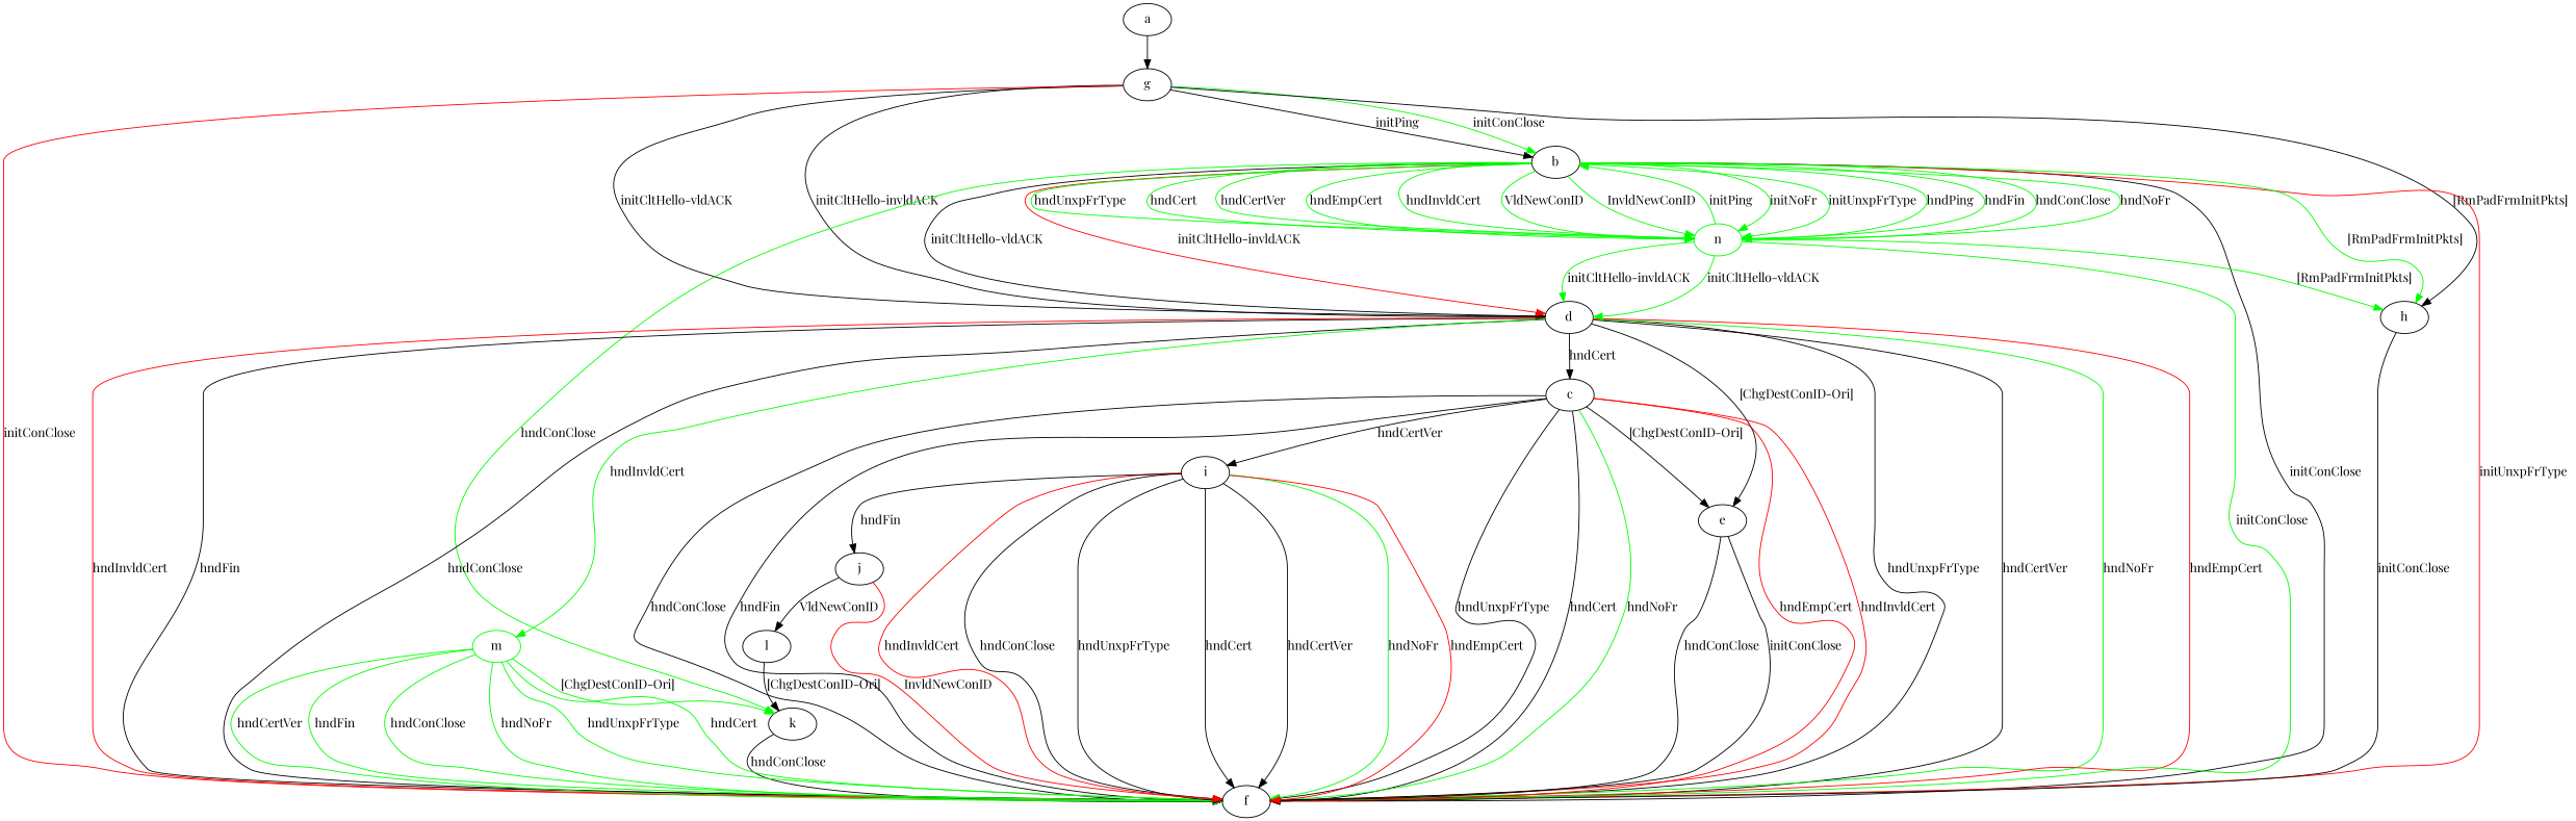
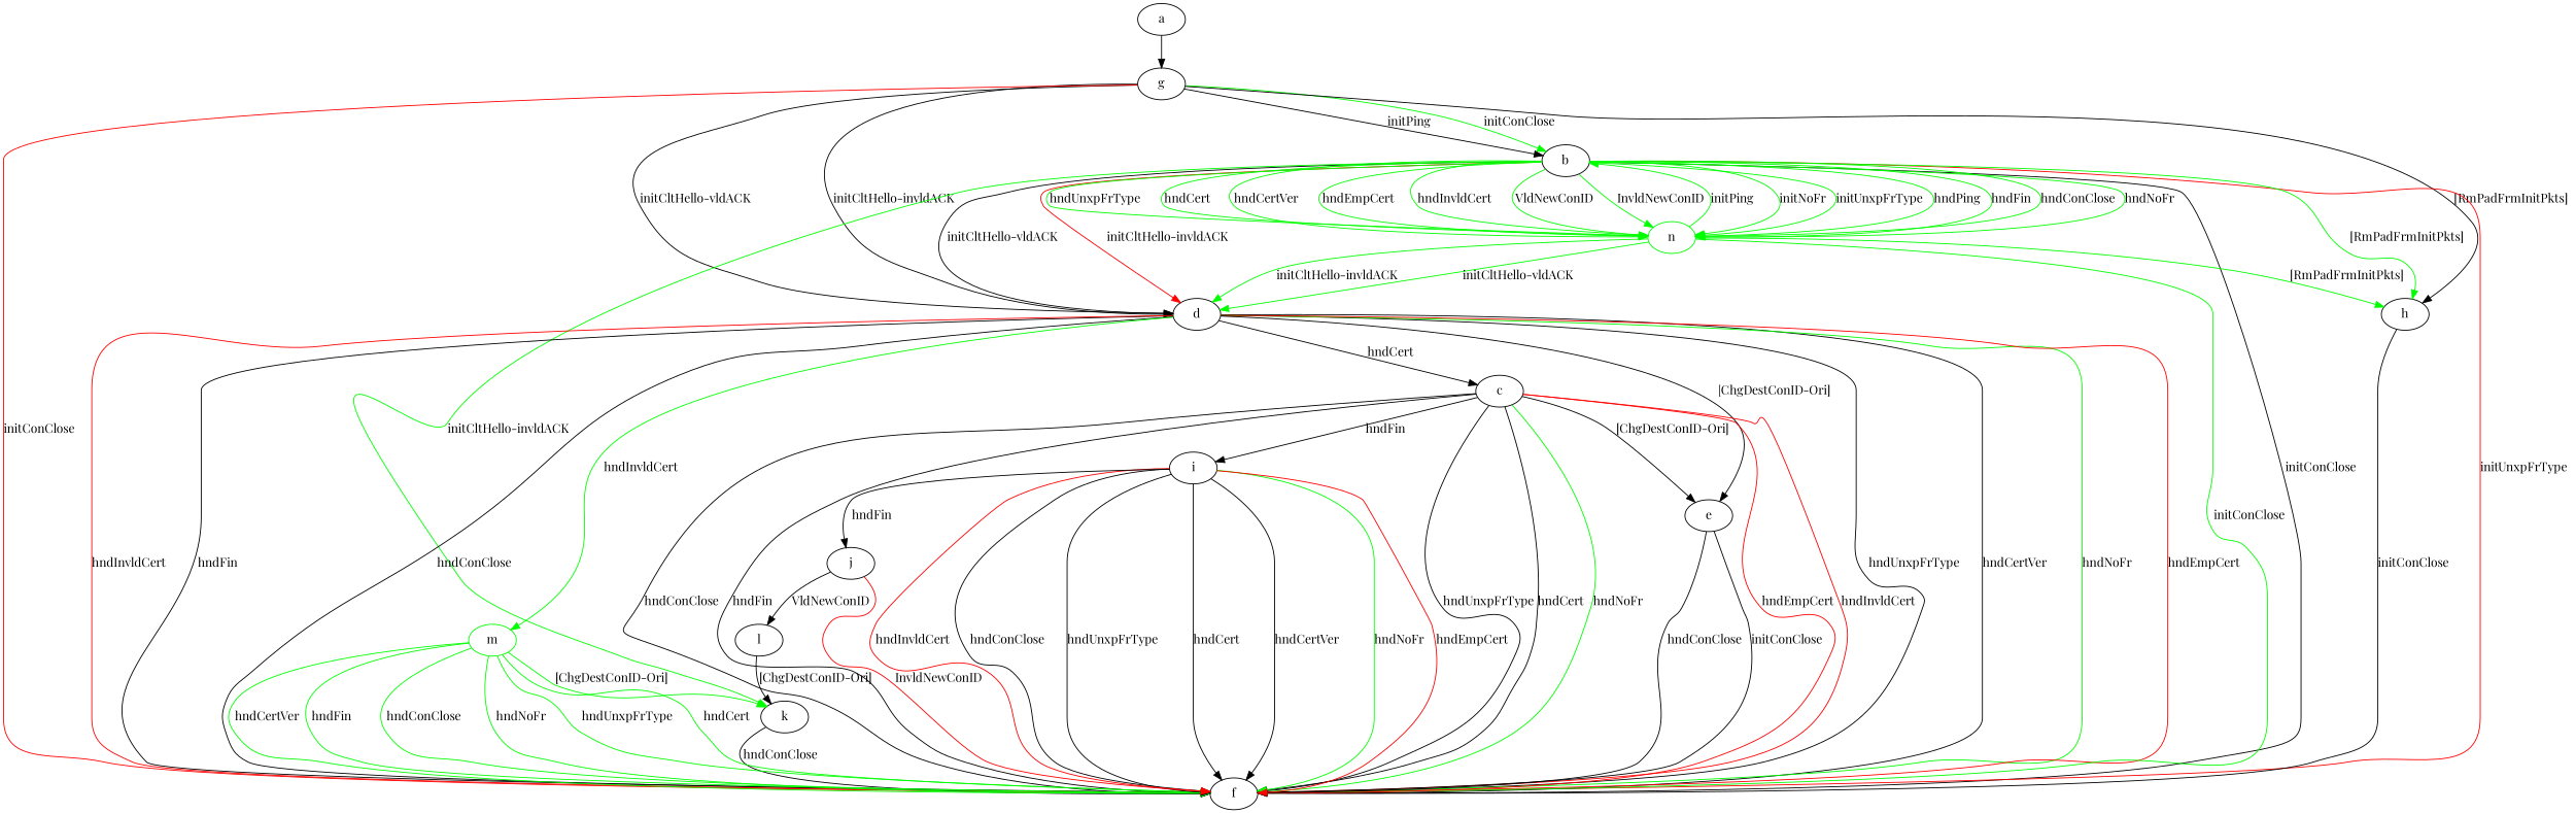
  digraph {
    fontname="Playfair Display"
    node [fontname="Playfair Display"]
    edge [fontname="Playfair Display" color=green]
    a
    g
    b
    d
    f
    h
    k
    n [color=green]
    c
    e
    m [color=green]
    i
    j
    l
    a -> g [color=""]
    g -> b [label="initPing " color=""]
    g -> b [label="initConClose "]
    g -> d [label="initCltHello-vldACK " color=""]
    g -> d [label="initCltHello-invldACK " color=""]
    g -> f [color=red label="initConClose "]
    g -> h [label="[RmPadFrmInitPkts] " color=""]
    b -> d [label="initCltHello-vldACK " color=""]
    b -> d [color=red label="initCltHello-invldACK "]
    b -> f [label="initConClose " color=""]
    b -> f [color=red label="initUnxpFrType "]
    b -> h [label="[RmPadFrmInitPkts] "]
-   b -> k [label="hndConClose "]
+   b -> k [label="initCltHello-invldACK "]
    b -> n [label="initNoFr "]
    b -> n [label="initUnxpFrType "]
    b -> n [label="hndPing "]
    b -> n [label="hndFin "]
    b -> n [label="hndConClose "]
    b -> n [label="hndNoFr "]
    b -> n [label="hndUnxpFrType "]
    b -> n [label="hndCert "]
    b -> n [label="hndCertVer "]
    b -> n [label="hndEmpCert "]
    b -> n [label="hndInvldCert "]
    b -> n [label="VldNewConID "]
    b -> n [label="InvldNewConID "]
    d -> f [label="hndFin " color=""]
    d -> f [label="hndConClose " color=""]
    d -> f [label="hndUnxpFrType " color=""]
    d -> f [label="hndCertVer " color=""]
    d -> f [label="hndNoFr "]
    d -> f [color=red label="hndEmpCert "]
    d -> f [color=red label="hndInvldCert "]
    d -> c [label="hndCert " color=""]
    d -> e [label="[ChgDestConID-Ori] " color=""]
    d -> m [label="hndInvldCert "]
    h -> f [label="initConClose " color=""]
    k -> f [label="hndConClose " color=""]
    n -> b [label="initPing "]
    n -> d [label="initCltHello-vldACK "]
    n -> d [label="initCltHello-invldACK "]
    n -> f [label="initConClose "]
    n -> h [label="[RmPadFrmInitPkts] "]
    c -> f [label="hndFin " color=""]
    c -> f [label="hndConClose " color=""]
    c -> f [label="hndUnxpFrType " color=""]
    c -> f [label="hndCert " color=""]
    c -> f [label="hndNoFr "]
    c -> f [color=red label="hndEmpCert "]
    c -> f [color=red label="hndInvldCert "]
    c -> e [label="[ChgDestConID-Ori] " color=""]
-   c -> i [label="hndCertVer " color=""]
+   c -> i [label="hndFin " color=""]
    e -> f [label="initConClose " color=""]
    e -> f [label="hndConClose " color=""]
    m -> f [label="hndFin "]
    m -> f [label="hndConClose "]
    m -> f [label="hndNoFr "]
    m -> f [label="hndUnxpFrType "]
    m -> f [label="hndCert "]
    m -> f [label="hndCertVer "]
    m -> k [label="[ChgDestConID-Ori] "]
    i -> f [label="hndConClose " color=""]
    i -> f [label="hndUnxpFrType " color=""]
    i -> f [label="hndCert " color=""]
    i -> f [label="hndCertVer " color=""]
    i -> f [label="hndNoFr "]
    i -> f [color=red label="hndEmpCert "]
    i -> f [color=red label="hndInvldCert "]
    i -> j [label="hndFin " color=""]
    j -> f [color=red label="InvldNewConID "]
    j -> l [label="VldNewConID " color=""]
    l -> k [label="[ChgDestConID-Ori] " color=""]
  }
